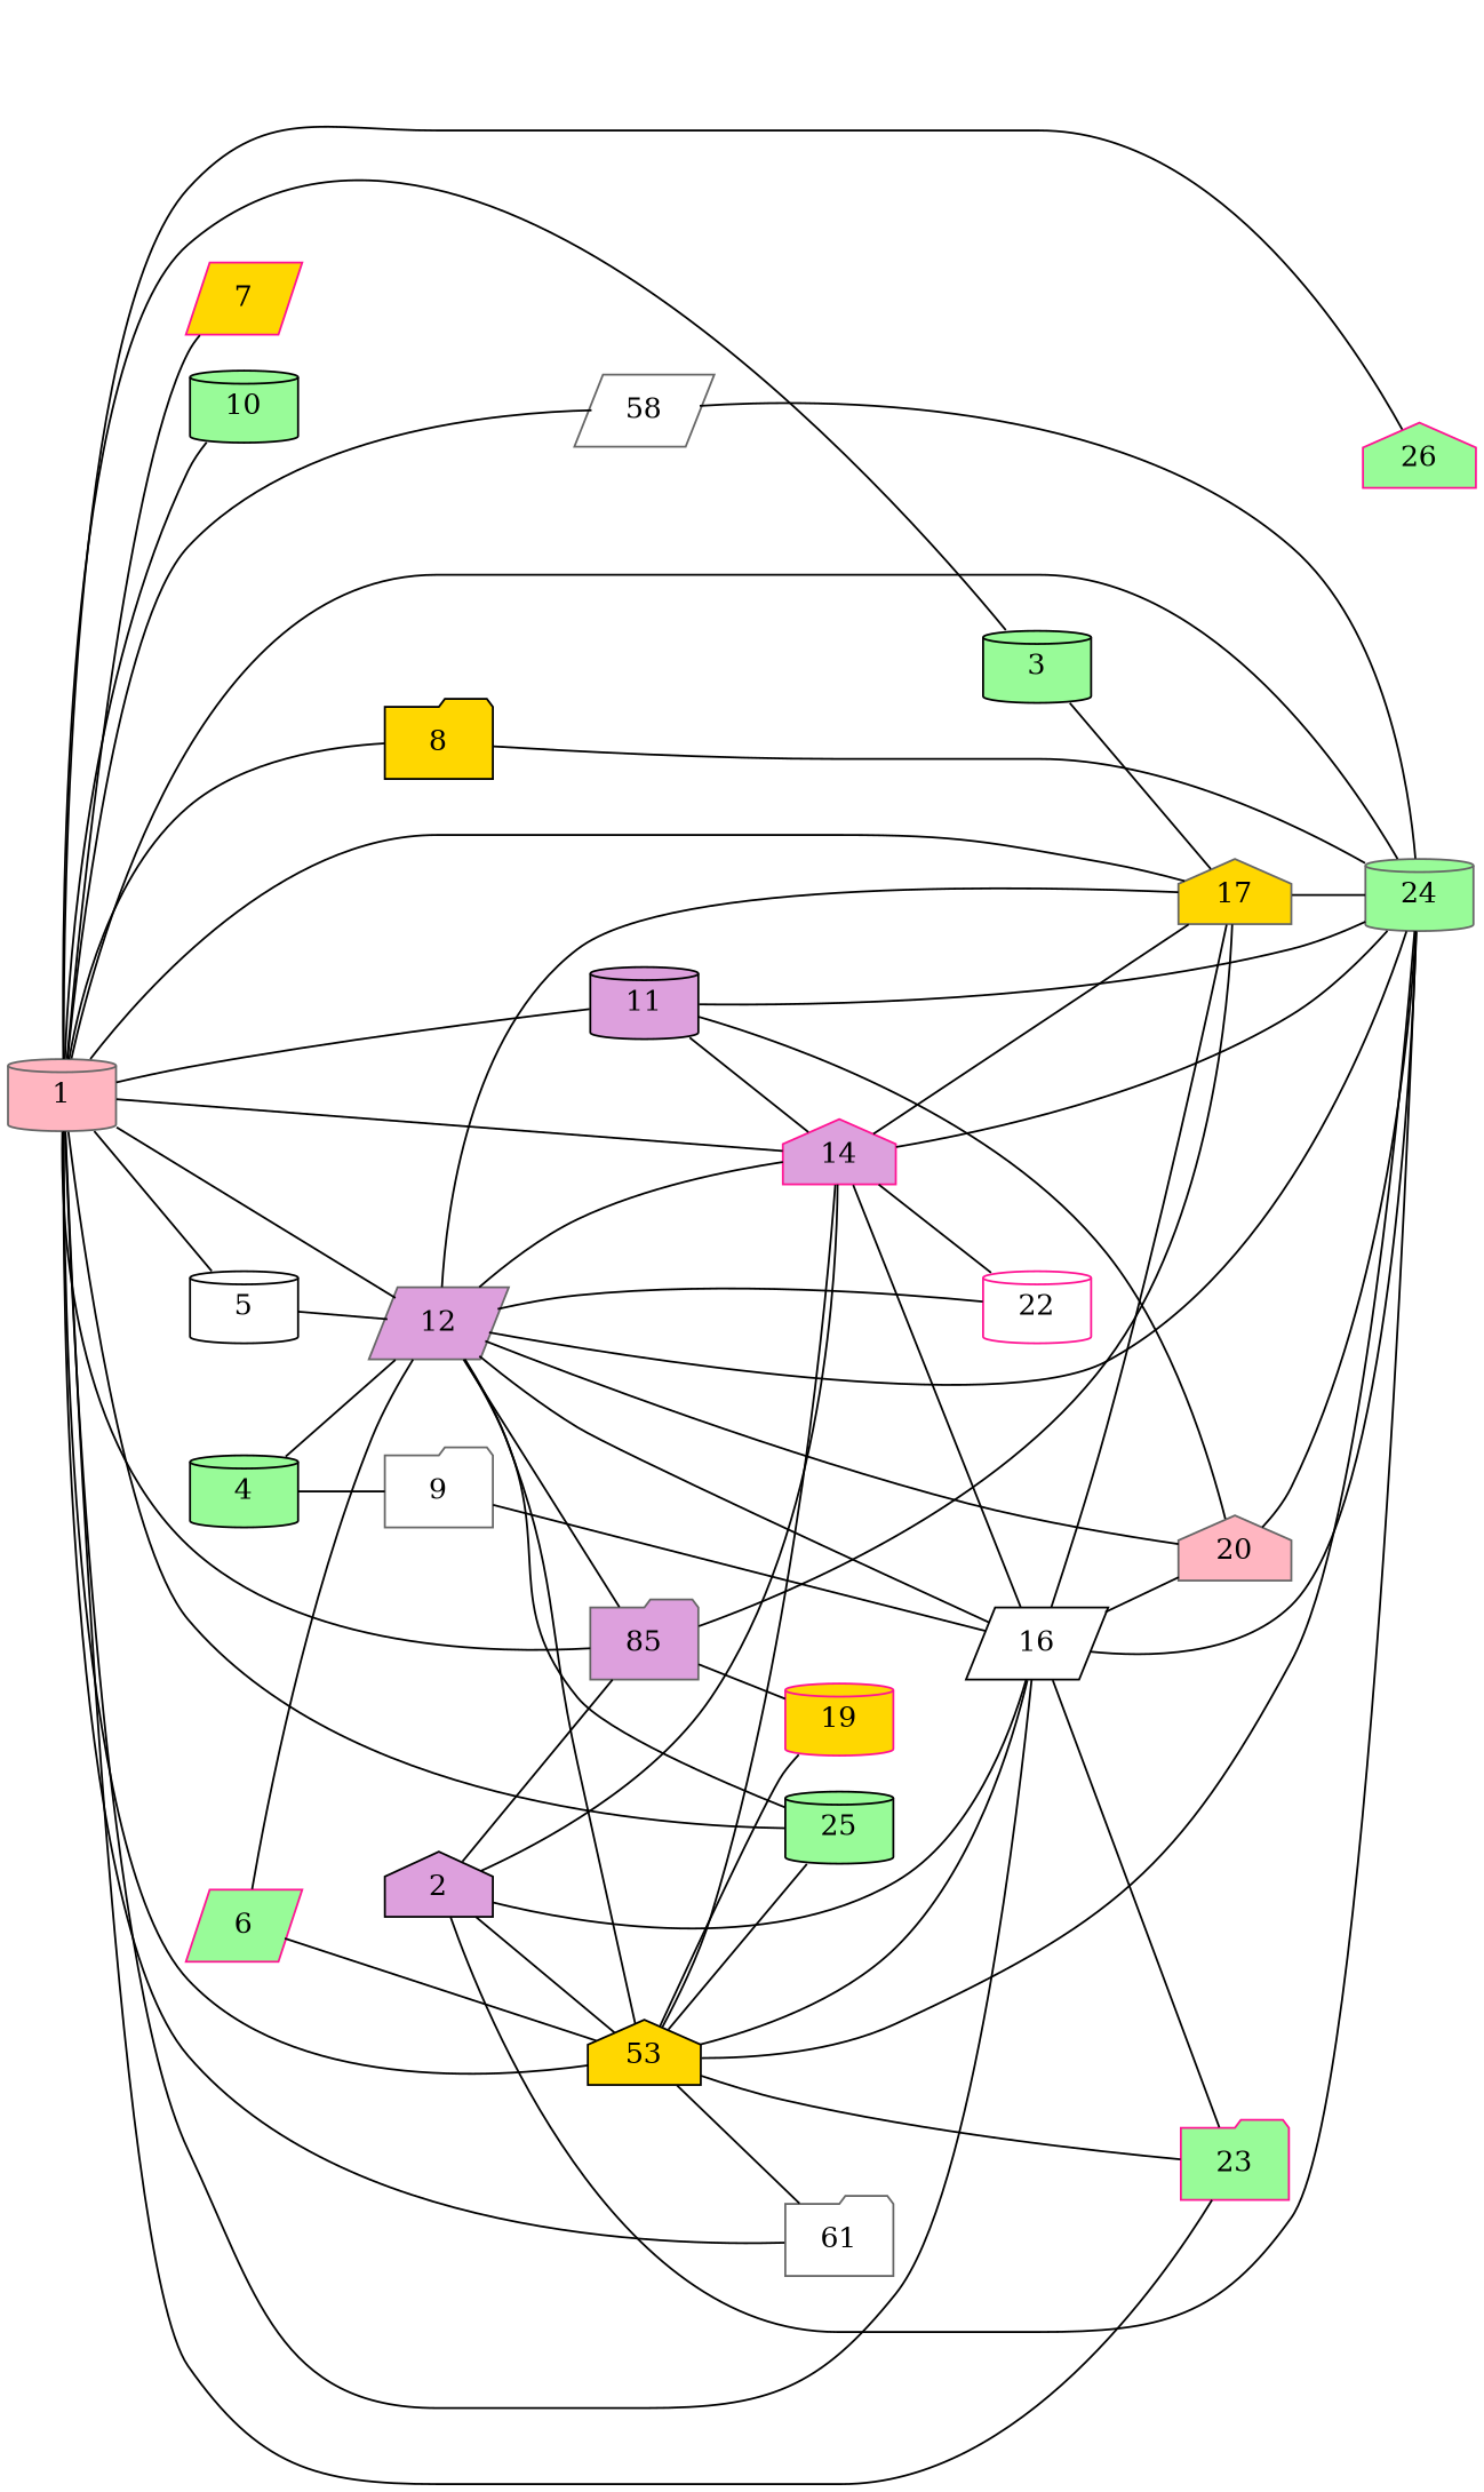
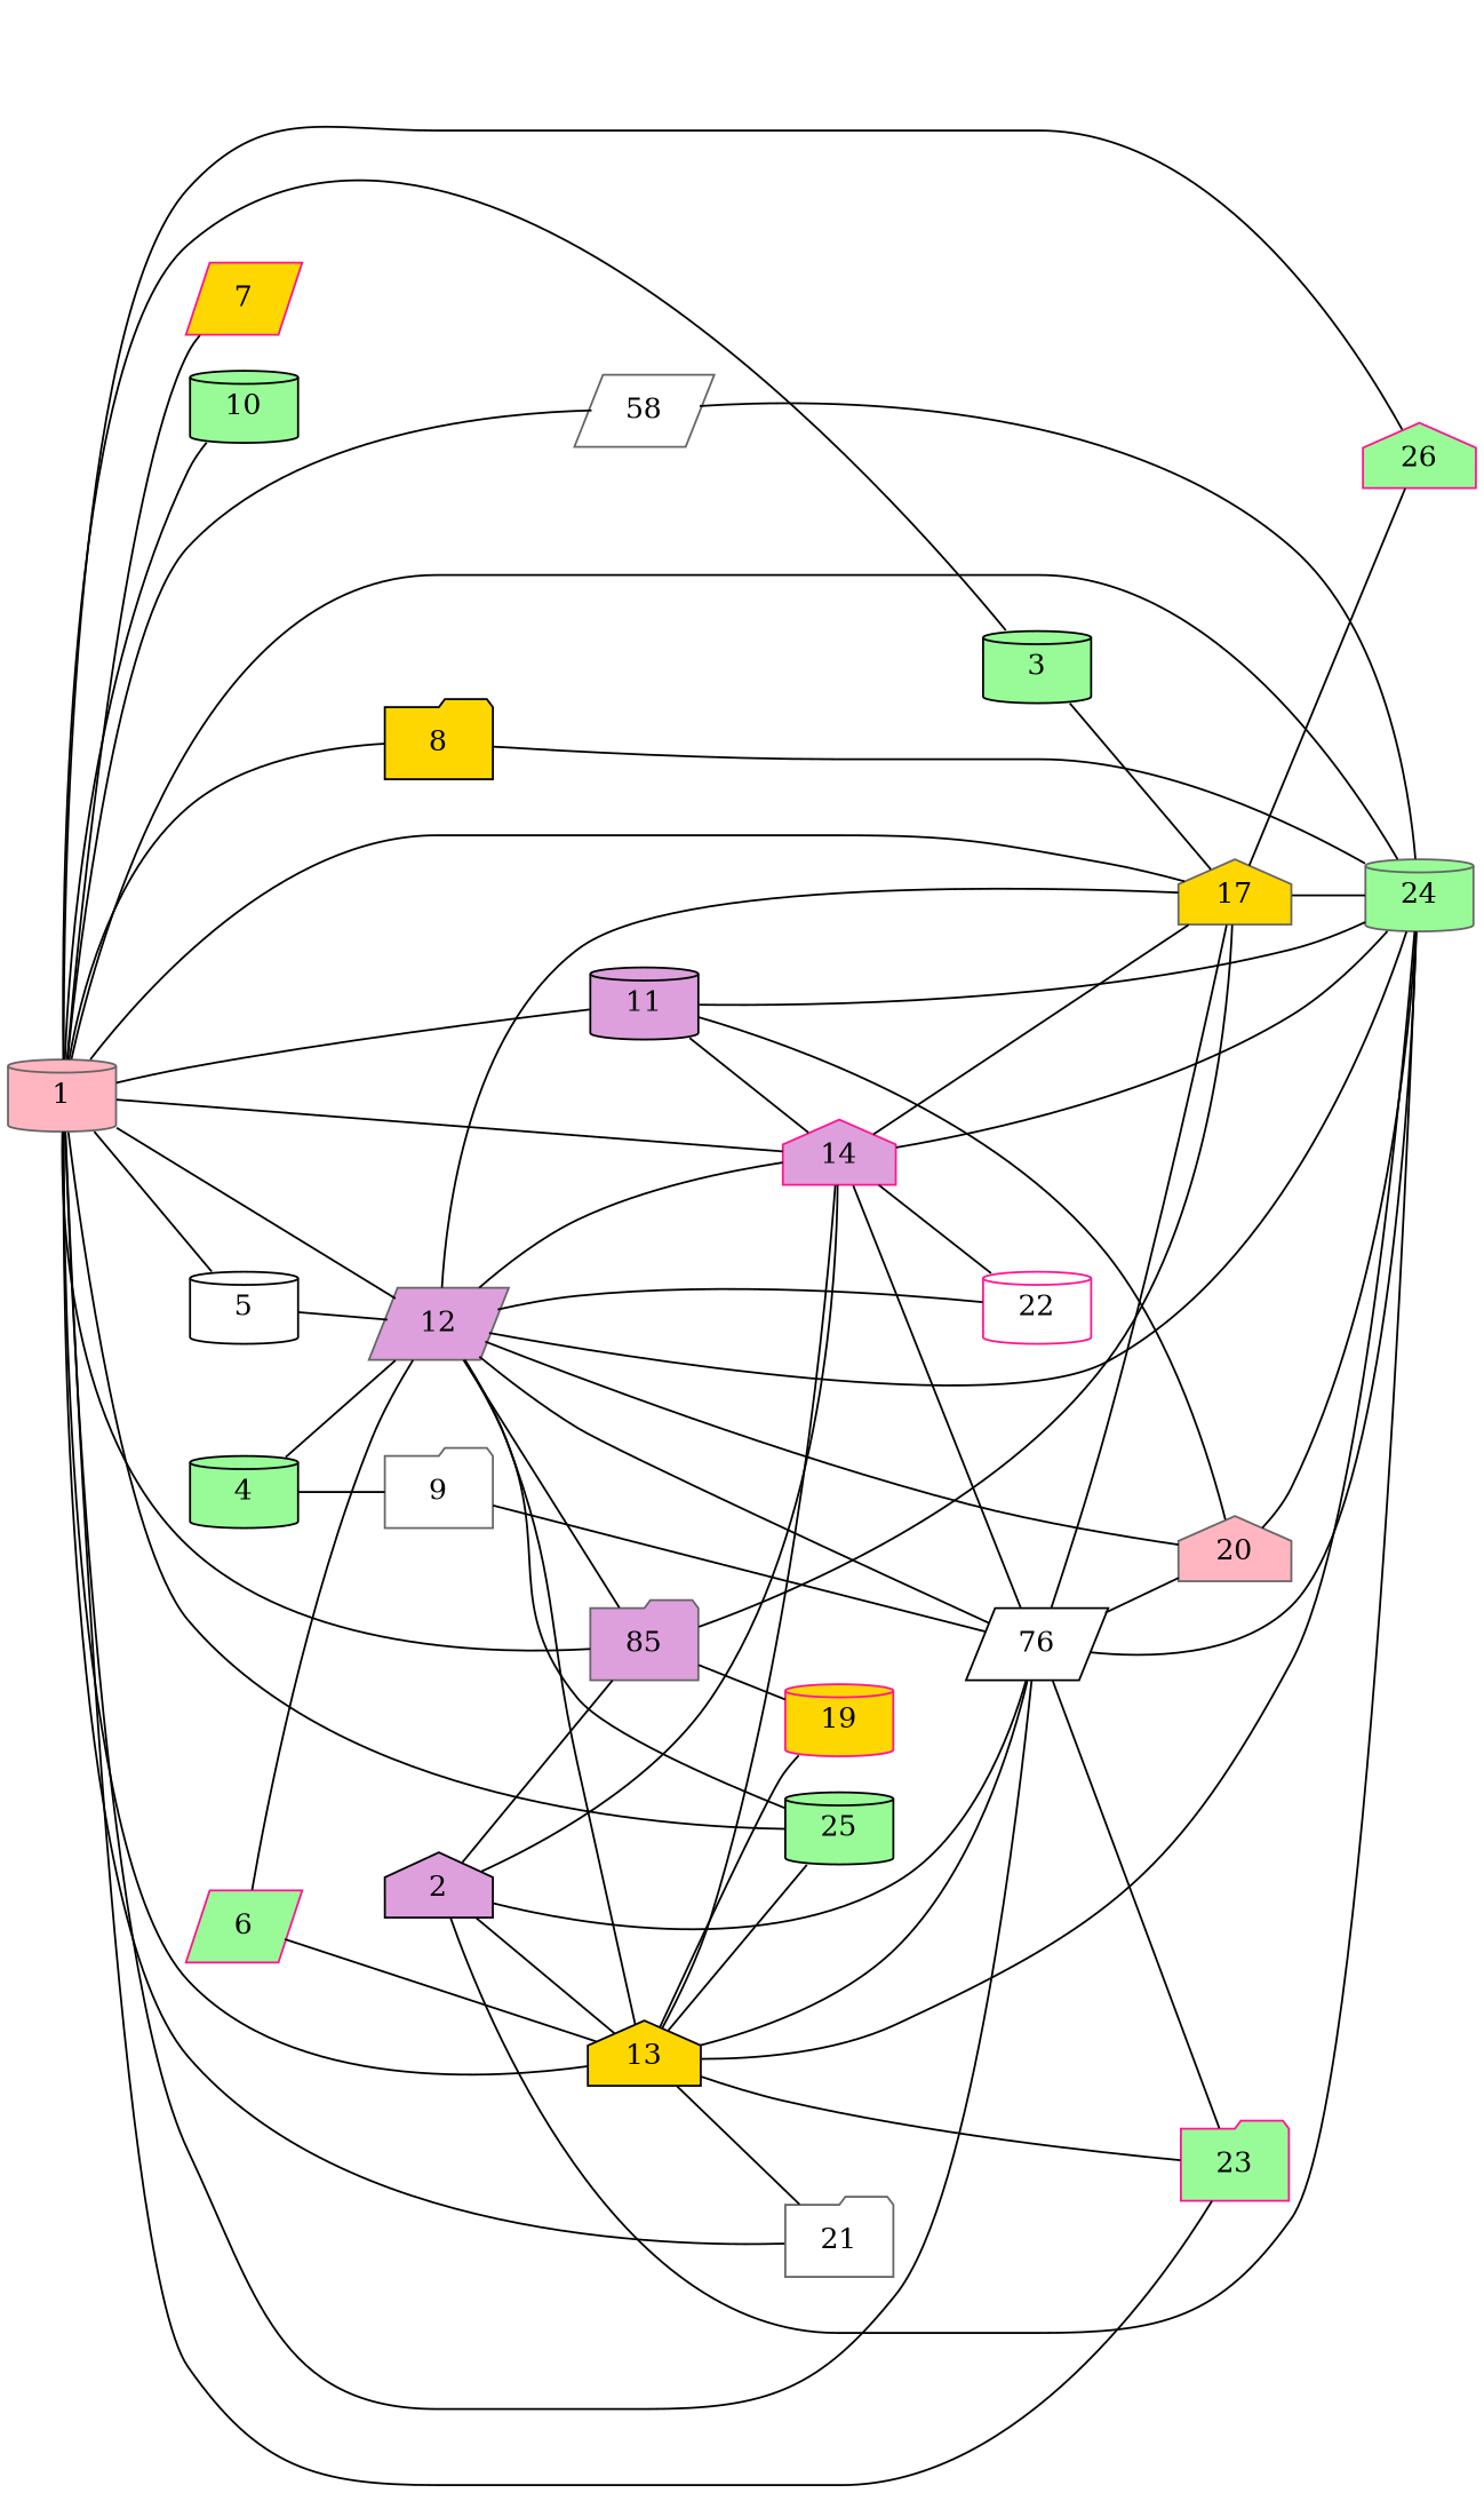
  graph {
    rankdir=LR
    node [color=black fillcolor=palegreen shape=cylinder style=filled]
    edge [weight=1.0]
    1 [color=gray40 fillcolor=lightpink]
    3
    5 [fillcolor=white]
    7 [color=deeppink fillcolor=gold shape=parallelogram]
    8 [fillcolor=gold shape=folder]
    10
    11 [fillcolor=plum]
    12 [color=gray40 fillcolor=plum shape=parallelogram]
-   13 [fillcolor=gold shape=house label=53]
+   13 [fillcolor=gold shape=house]
    14 [color=deeppink fillcolor=plum shape=house]
    n11 [color=gray40 fillcolor=plum label=85 shape=folder]
-   16 [fillcolor=white shape=parallelogram]
+   16 [fillcolor=white shape=parallelogram label=76]
    17 [color=gray40 fillcolor=gold shape=house]
    n14 [color=gray40 fillcolor=white label=58 shape=parallelogram]
-   21 [color=gray40 fillcolor=white shape=folder label=61]
+   21 [color=gray40 fillcolor=white shape=folder]
    23 [color=deeppink shape=folder]
    24 [color=gray40]
    25
    26 [color=deeppink shape=house]
    9 [color=gray40 fillcolor=white shape=folder]
    20 [color=gray40 fillcolor=lightpink shape=house]
    22 [color=deeppink fillcolor=white]
    19 [color=deeppink fillcolor=gold]
    2 [fillcolor=plum shape=house]
    4
    6 [color=deeppink shape=parallelogram]
    1 -- 3
    1 -- 5
    1 -- 7 [weight=2.0]
    1 -- 8
    1 -- 10
    1 -- 11
    1 -- 12 [weight=3.0]
    1 -- 13 [weight=5.0]
    1 -- 14 [weight=5.0]
    1 -- n11
    1 -- 16 [weight=3.0]
    1 -- 17 [weight=6.0]
    1 -- n14
    1 -- 21
    1 -- 23
    1 -- 24 [weight=5.0]
    1 -- 25
    1 -- 26
    3 -- 17
    5 -- 12
    8 -- 24
    11 -- 14
    11 -- 24
    11 -- 20
    12 -- 13
    12 -- 14
    12 -- n11 [weight=2.0]
    12 -- 16 [weight=2.0]
    12 -- 17 [weight=3.0]
    12 -- 24
    12 -- 25
    12 -- 20
    12 -- 22
    13 -- 14
    13 -- 16 [weight=2.0]
    13 -- 21
    13 -- 23
    13 -- 24
    13 -- 25
    13 -- 19
    14 -- 16
    14 -- 17 [weight=2.0]
    14 -- 24
    14 -- 22
    n11 -- 17
    n11 -- 19
    16 -- 17 [weight=2.0]
    16 -- 23
    16 -- 24 [weight=2.0]
    16 -- 20
    17 -- 24 [weight=3.0]
+   17 -- 26
    n14 -- 24
    9 -- 16
    20 -- 24
    2 -- 13
    2 -- 14
    2 -- n11
    2 -- 16
    2 -- 24
    4 -- 12
    4 -- 9 [weight=2.0]
    6 -- 12
    6 -- 13
  }
